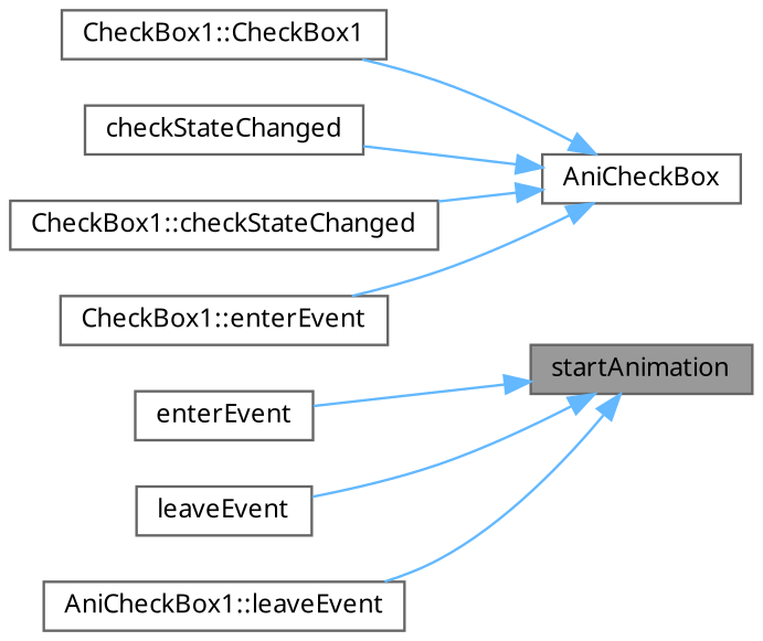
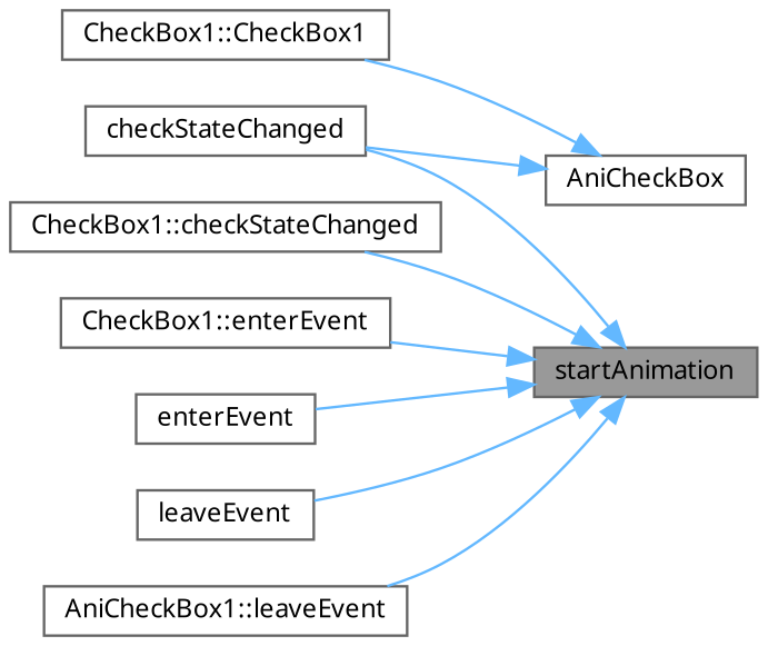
  digraph {
    fontname="Noto Sans"
    rankdir=RL
    node [color=grey40 fillcolor=white fontname="Noto Sans" fontsize=10 shape=box style=filled]
    edge [color=steelblue1 dir=back fontname="Noto Sans" fontsize=10 labelfontname=Helvetica labelfontsize=10 style=solid]
    n1 [color=gray40 fillcolor=grey60 fontcolor=black height=0.2 label=startAnimation width=0.4]
    n2 [height=0.2 label=checkStateChanged width=0.4]
    n3 [height=0.2 label="CheckBox1::checkStateChanged" width=0.4]
    n4 [height=0.2 label=enterEvent width=0.4]
    n5 [height=0.2 label="CheckBox1::enterEvent" width=0.4]
    n6 [height=0.2 label=leaveEvent width=0.4]
    n7 [height=0.2 label="AniCheckBox1::leaveEvent" width=0.4]
    n8 [height=0.2 label=AniCheckBox width=0.4]
    n9 [height=0.2 label="CheckBox1::CheckBox1" width=0.4]
-   n8 -> n3
+   n1 -> n2
+   n1 -> n3
    n1 -> n4
-   n8 -> n5
+   n1 -> n5
    n1 -> n6
    n1 -> n7
    n8 -> n2
    n8 -> n9
  }
